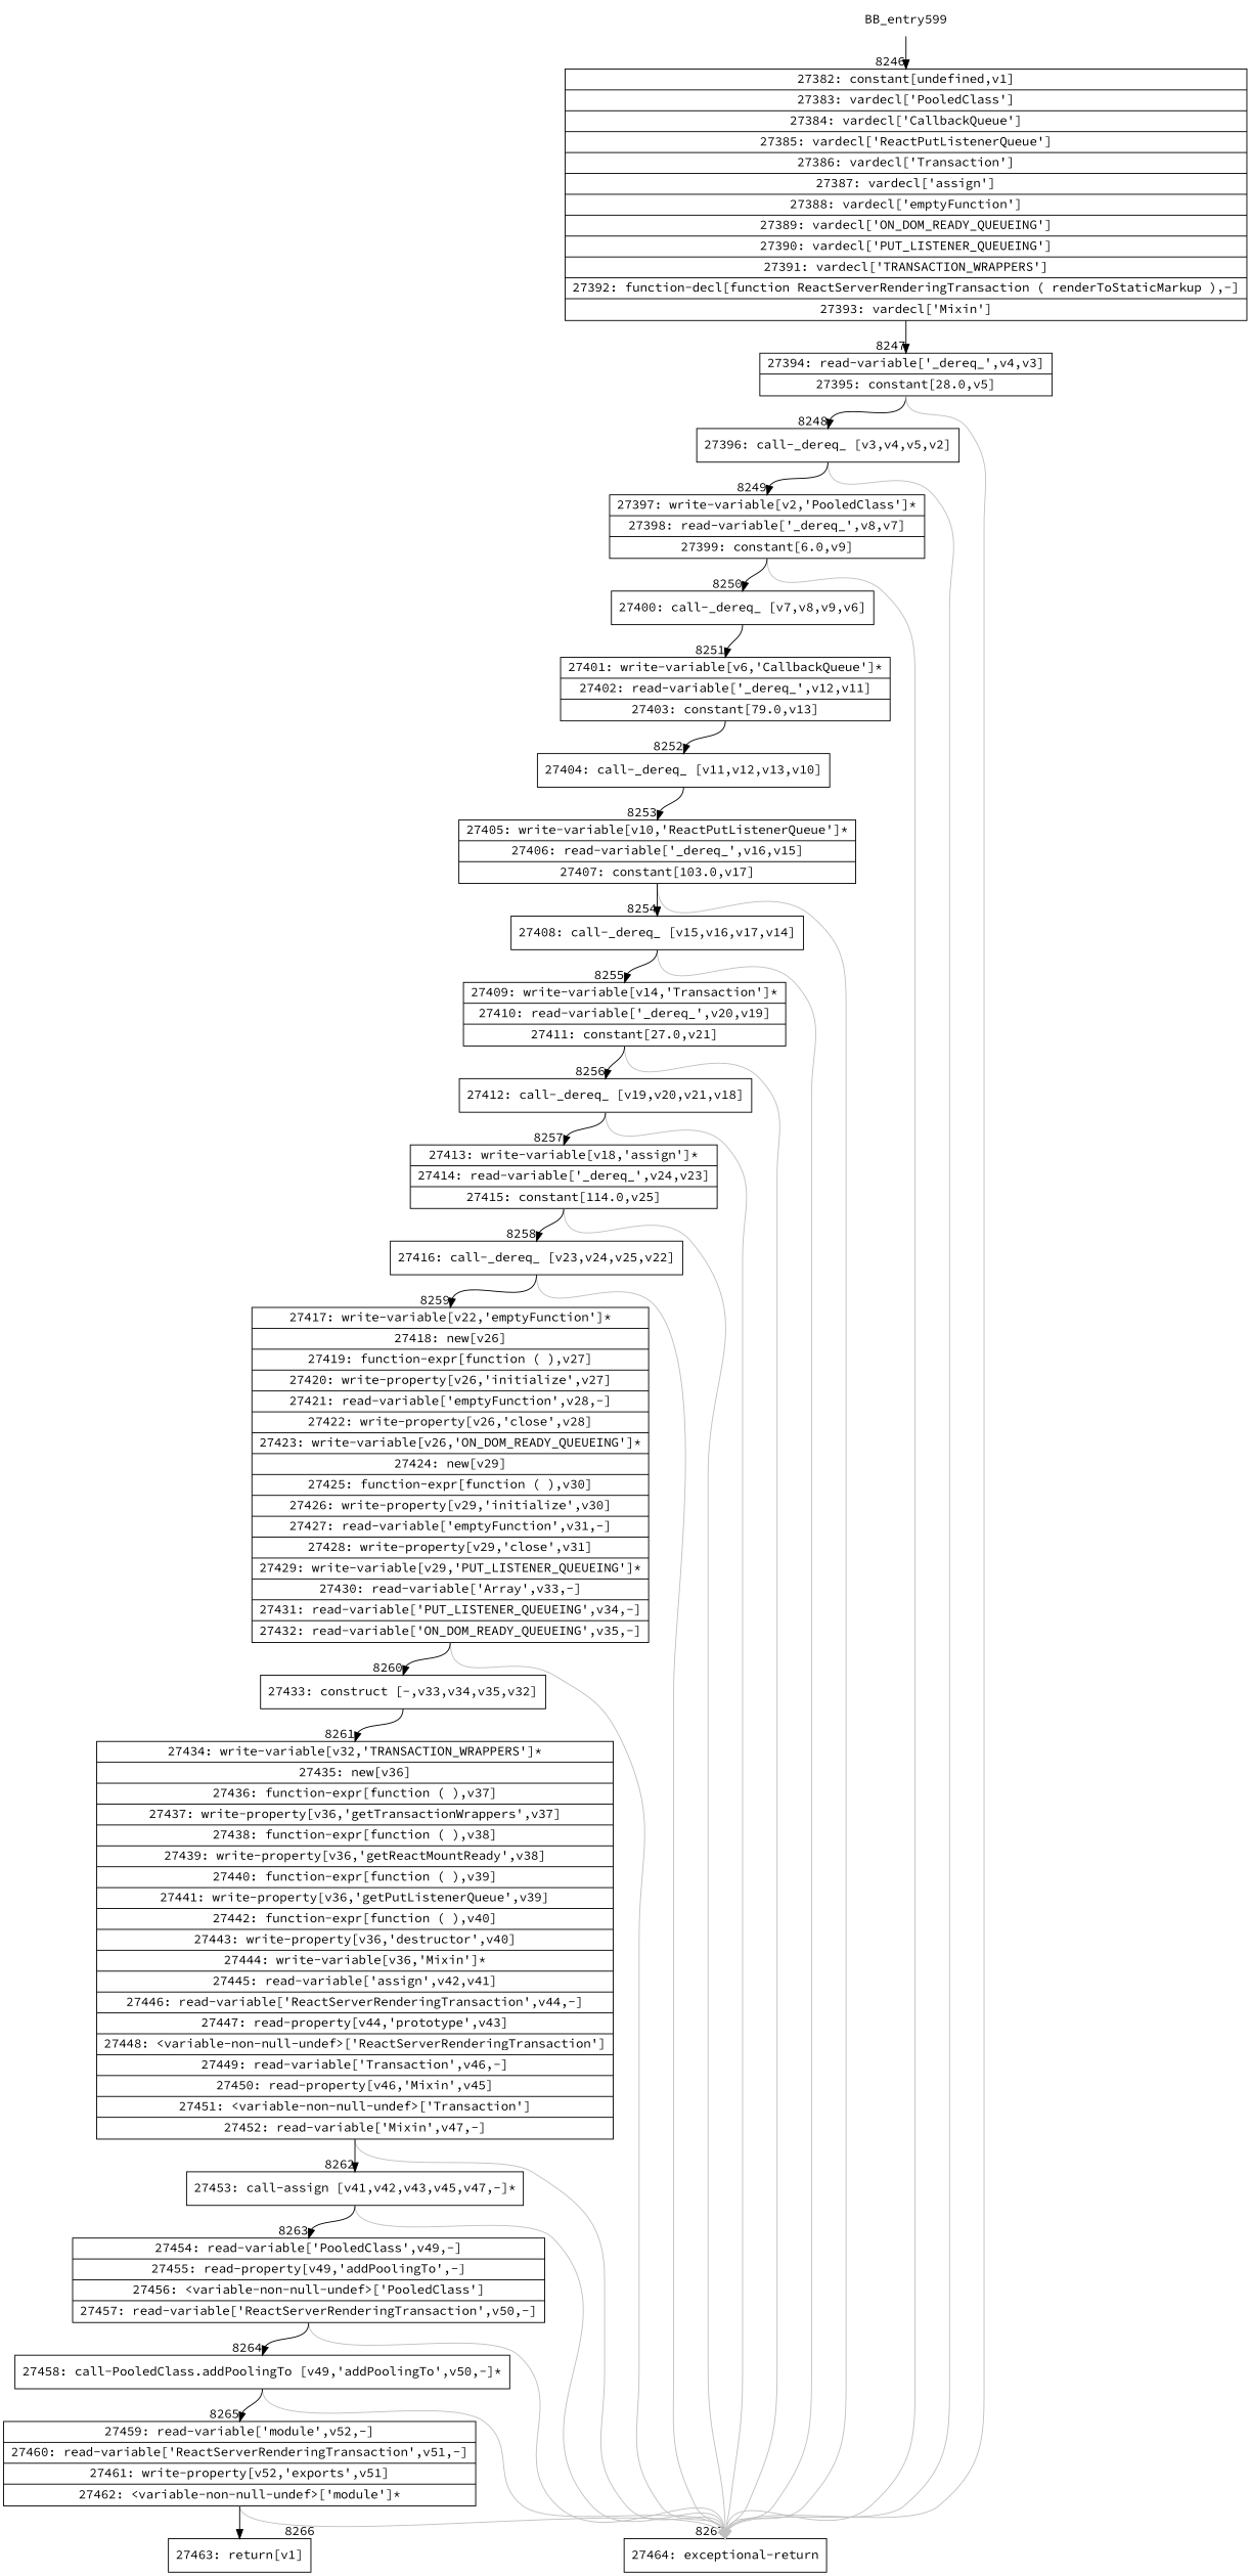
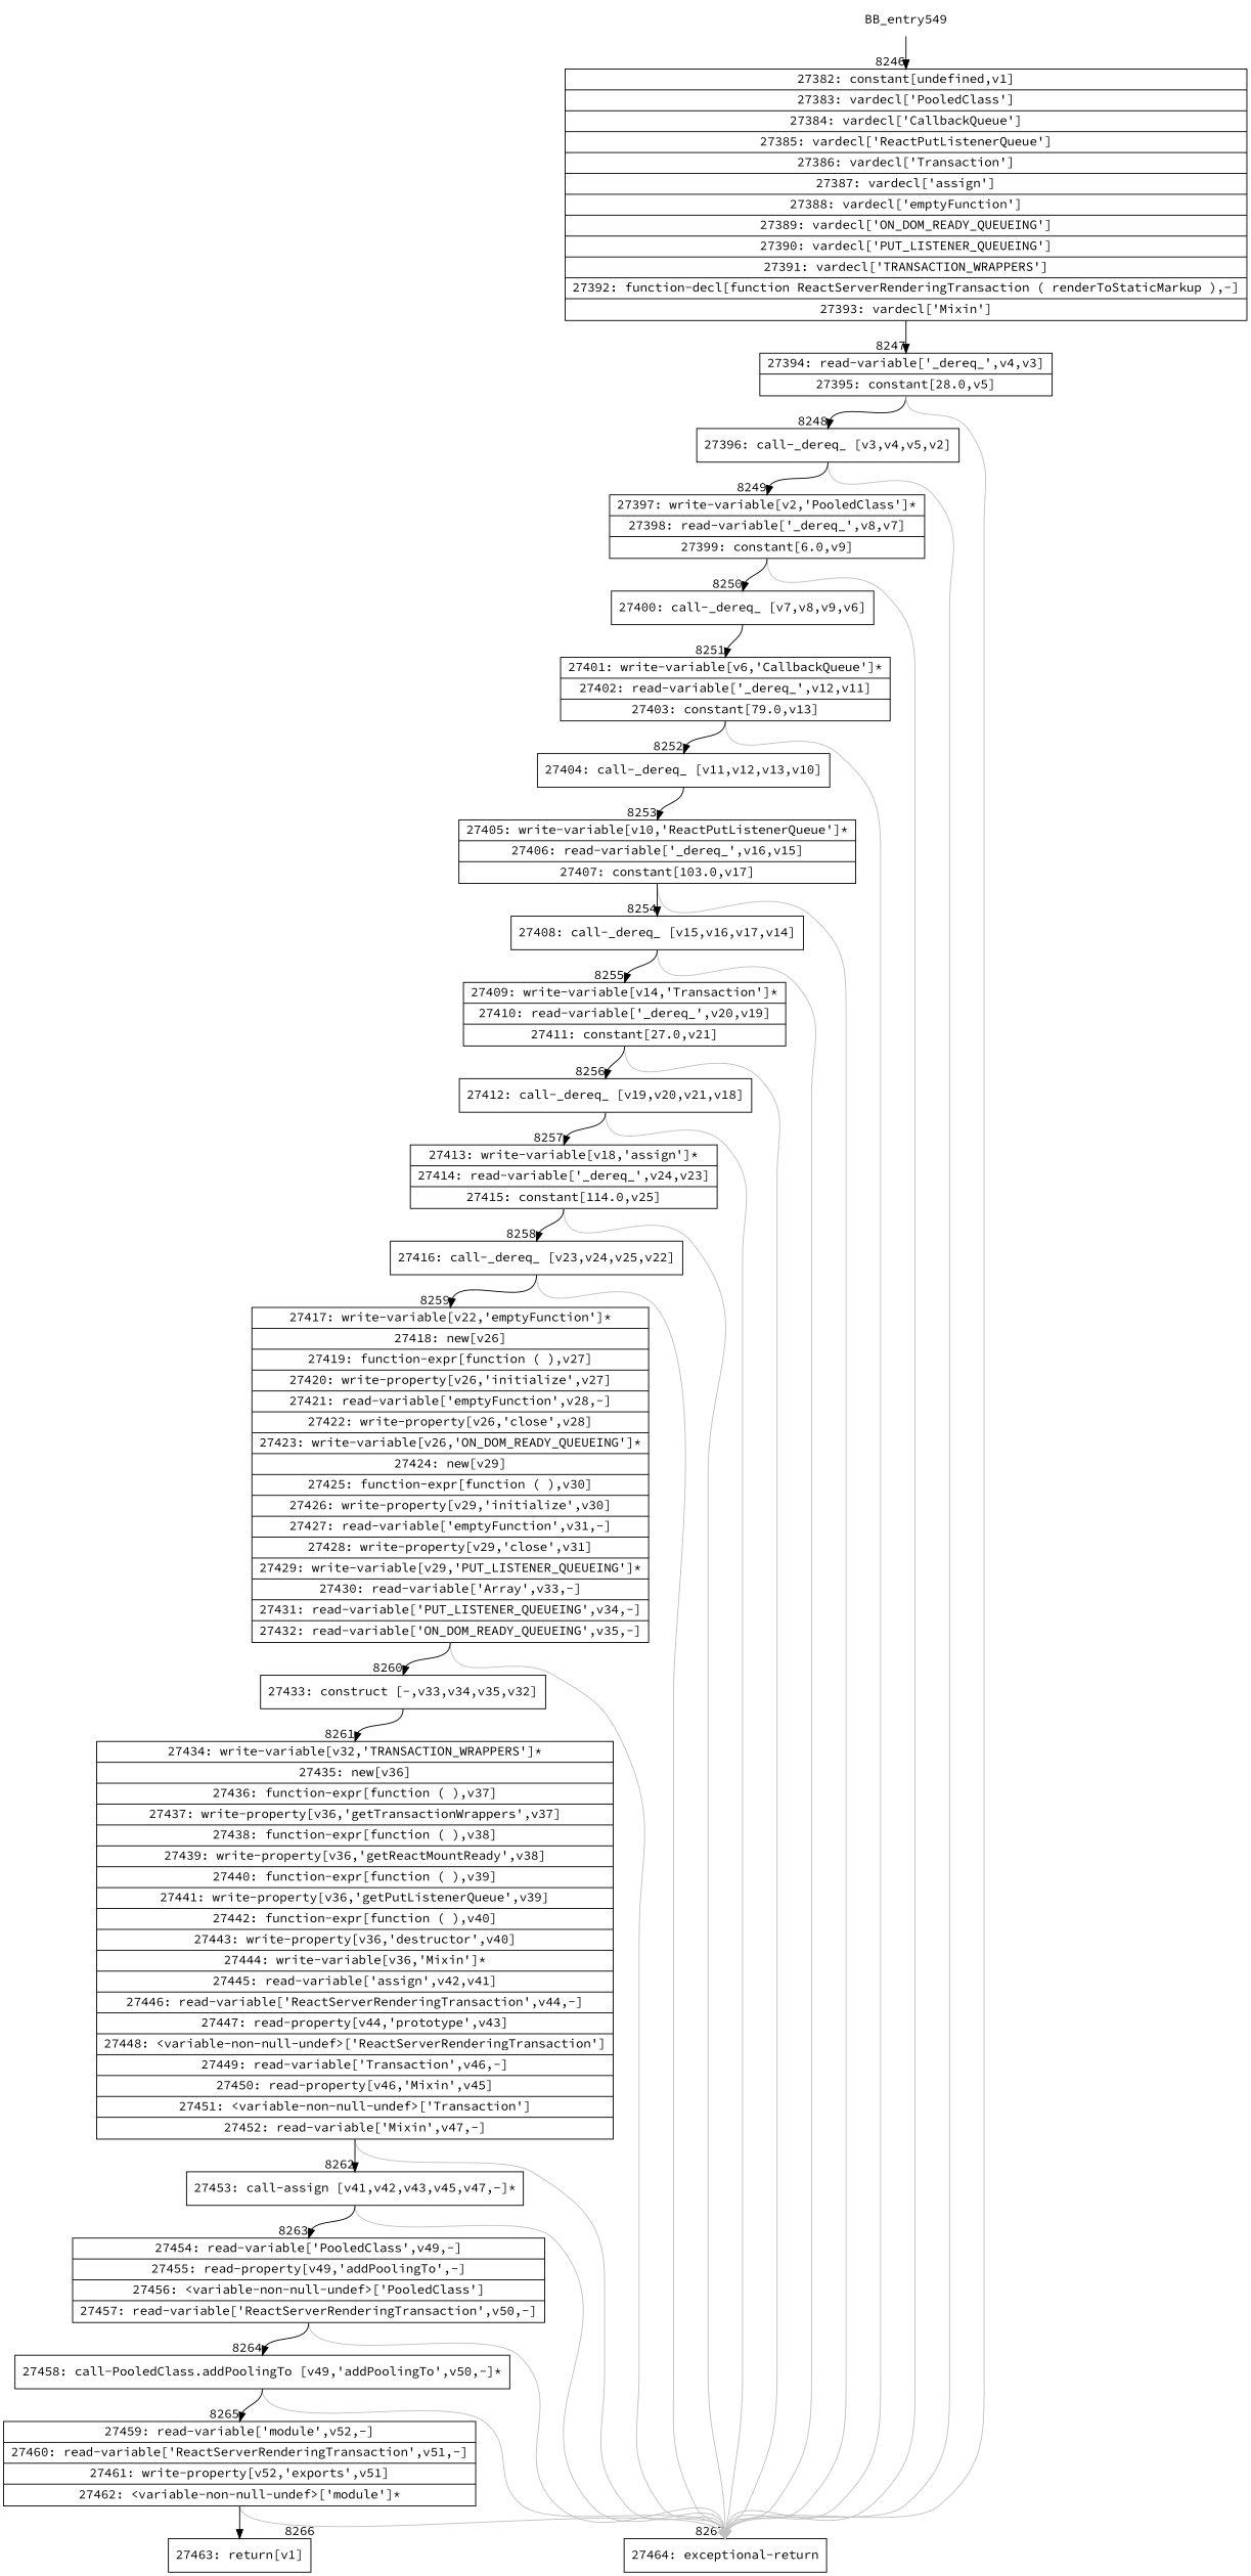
  digraph {
    fontname="Source Code Pro"
    rankdir=TD
    node [fontname="Source Code Pro" shape=record]
    edge [fontname="Source Code Pro" headport=n tailport=s]
-   BB_entry599 [shape=none]
+   BB_entry599 [shape=none label=BB_entry549]
    n2 [label="{27382: constant[undefined,v1]|27383: vardecl['PooledClass']|27384: vardecl['CallbackQueue']|27385: vardecl['ReactPutListenerQueue']|27386: vardecl['Transaction']|27387: vardecl['assign']|27388: vardecl['emptyFunction']|27389: vardecl['ON_DOM_READY_QUEUEING']|27390: vardecl['PUT_LISTENER_QUEUEING']|27391: vardecl['TRANSACTION_WRAPPERS']|27392: function-decl[function ReactServerRenderingTransaction ( renderToStaticMarkup ),-]|27393: vardecl['Mixin']}"]
    n3 [label="{27394: read-variable['_dereq_',v4,v3]|27395: constant[28.0,v5]}"]
    n4 [label="{27396: call-_dereq_ [v3,v4,v5,v2]}"]
    n5 [label="{27464: exceptional-return}"]
    n6 [label="{27397: write-variable[v2,'PooledClass']*|27398: read-variable['_dereq_',v8,v7]|27399: constant[6.0,v9]}"]
    n7 [label="{27400: call-_dereq_ [v7,v8,v9,v6]}"]
    n8 [label="{27401: write-variable[v6,'CallbackQueue']*|27402: read-variable['_dereq_',v12,v11]|27403: constant[79.0,v13]}"]
    n9 [label="{27404: call-_dereq_ [v11,v12,v13,v10]}"]
    n10 [label="{27405: write-variable[v10,'ReactPutListenerQueue']*|27406: read-variable['_dereq_',v16,v15]|27407: constant[103.0,v17]}"]
    n11 [label="{27408: call-_dereq_ [v15,v16,v17,v14]}"]
    n12 [label="{27409: write-variable[v14,'Transaction']*|27410: read-variable['_dereq_',v20,v19]|27411: constant[27.0,v21]}"]
    n13 [label="{27412: call-_dereq_ [v19,v20,v21,v18]}"]
    n14 [label="{27413: write-variable[v18,'assign']*|27414: read-variable['_dereq_',v24,v23]|27415: constant[114.0,v25]}"]
    n15 [label="{27416: call-_dereq_ [v23,v24,v25,v22]}"]
    n16 [label="{27417: write-variable[v22,'emptyFunction']*|27418: new[v26]|27419: function-expr[function ( ),v27]|27420: write-property[v26,'initialize',v27]|27421: read-variable['emptyFunction',v28,-]|27422: write-property[v26,'close',v28]|27423: write-variable[v26,'ON_DOM_READY_QUEUEING']*|27424: new[v29]|27425: function-expr[function ( ),v30]|27426: write-property[v29,'initialize',v30]|27427: read-variable['emptyFunction',v31,-]|27428: write-property[v29,'close',v31]|27429: write-variable[v29,'PUT_LISTENER_QUEUEING']*|27430: read-variable['Array',v33,-]|27431: read-variable['PUT_LISTENER_QUEUEING',v34,-]|27432: read-variable['ON_DOM_READY_QUEUEING',v35,-]}"]
    n17 [label="{27433: construct [-,v33,v34,v35,v32]}"]
    n18 [label="{27434: write-variable[v32,'TRANSACTION_WRAPPERS']*|27435: new[v36]|27436: function-expr[function ( ),v37]|27437: write-property[v36,'getTransactionWrappers',v37]|27438: function-expr[function ( ),v38]|27439: write-property[v36,'getReactMountReady',v38]|27440: function-expr[function ( ),v39]|27441: write-property[v36,'getPutListenerQueue',v39]|27442: function-expr[function ( ),v40]|27443: write-property[v36,'destructor',v40]|27444: write-variable[v36,'Mixin']*|27445: read-variable['assign',v42,v41]|27446: read-variable['ReactServerRenderingTransaction',v44,-]|27447: read-property[v44,'prototype',v43]|27448: \<variable-non-null-undef\>['ReactServerRenderingTransaction']|27449: read-variable['Transaction',v46,-]|27450: read-property[v46,'Mixin',v45]|27451: \<variable-non-null-undef\>['Transaction']|27452: read-variable['Mixin',v47,-]}"]
    n19 [label="{27453: call-assign [v41,v42,v43,v45,v47,-]*}"]
    n20 [label="{27454: read-variable['PooledClass',v49,-]|27455: read-property[v49,'addPoolingTo',-]|27456: \<variable-non-null-undef\>['PooledClass']|27457: read-variable['ReactServerRenderingTransaction',v50,-]}"]
    n21 [label="{27458: call-PooledClass.addPoolingTo [v49,'addPoolingTo',v50,-]*}"]
    n22 [label="{27459: read-variable['module',v52,-]|27460: read-variable['ReactServerRenderingTransaction',v51,-]|27461: write-property[v52,'exports',v51]|27462: \<variable-non-null-undef\>['module']*}"]
    n23 [label="{27463: return[v1]}"]
    BB_entry599 -> n2 [headlabel="    8246"]
    n2 -> n3 [headlabel="      8247"]
    n3 -> n4 [headlabel="      8248"]
    n3 -> n5 [color=gray headlabel="      8267"]
    n4 -> n5 [color=gray]
    n4 -> n6 [headlabel="      8249"]
    n6 -> n5 [color=gray]
    n6 -> n7 [headlabel="      8250"]
    n7 -> n8 [headlabel="      8251"]
+   n8 -> n5 [color=gray]
    n8 -> n9 [headlabel="      8252"]
    n9 -> n10 [headlabel="      8253"]
    n10 -> n5 [color=gray]
    n10 -> n11 [headlabel="      8254"]
    n11 -> n5 [color=gray]
    n11 -> n12 [headlabel="      8255"]
    n12 -> n5 [color=gray]
    n12 -> n13 [headlabel="      8256"]
    n13 -> n5 [color=gray]
    n13 -> n14 [headlabel="      8257"]
    n14 -> n5 [color=gray]
    n14 -> n15 [headlabel="      8258"]
    n15 -> n5 [color=gray]
    n15 -> n16 [headlabel="      8259"]
    n16 -> n5 [color=gray]
    n16 -> n17 [headlabel="      8260"]
    n17 -> n18 [headlabel="      8261"]
    n18 -> n5 [color=gray]
    n18 -> n19 [headlabel="      8262"]
    n19 -> n5 [color=gray]
    n19 -> n20 [headlabel="      8263"]
    n20 -> n5 [color=gray]
    n20 -> n21 [headlabel="      8264"]
    n21 -> n5 [color=gray]
    n21 -> n22 [headlabel="      8265"]
    n22 -> n5 [color=gray]
    n22 -> n23 [headlabel="      8266"]
  }
